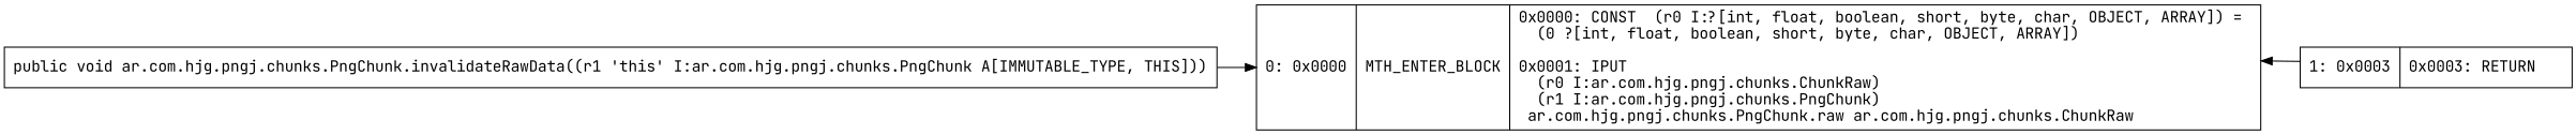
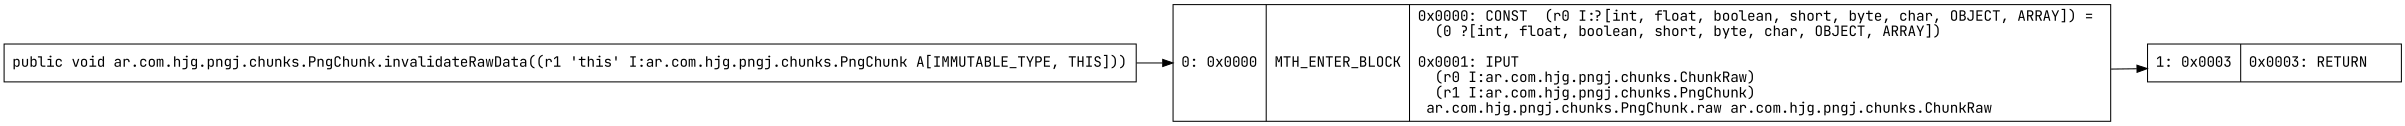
  digraph {
    rankdir=LR
    fontname="JetBrains Mono"
    node [shape=record fontname="JetBrains Mono"]
    edge [fontname="JetBrains Mono"]
    n1 [label="{0\:\ 0x0000|MTH_ENTER_BLOCK\l|0x0000: CONST  (r0 I:?[int, float, boolean, short, byte, char, OBJECT, ARRAY]) = \l  (0 ?[int, float, boolean, short, byte, char, OBJECT, ARRAY])\l \l0x0001: IPUT  \l  (r0 I:ar.com.hjg.pngj.chunks.ChunkRaw)\l  (r1 I:ar.com.hjg.pngj.chunks.PngChunk)\l ar.com.hjg.pngj.chunks.PngChunk.raw ar.com.hjg.pngj.chunks.ChunkRaw \l}"]
    n2 [label="{1\:\ 0x0003|0x0003: RETURN   \l}"]
    n3 [label="{public void ar.com.hjg.pngj.chunks.PngChunk.invalidateRawData((r1 'this' I:ar.com.hjg.pngj.chunks.PngChunk A[IMMUTABLE_TYPE, THIS])) }"]
-   n2 -> n1
+   n1 -> n2
    n3 -> n1
  }
